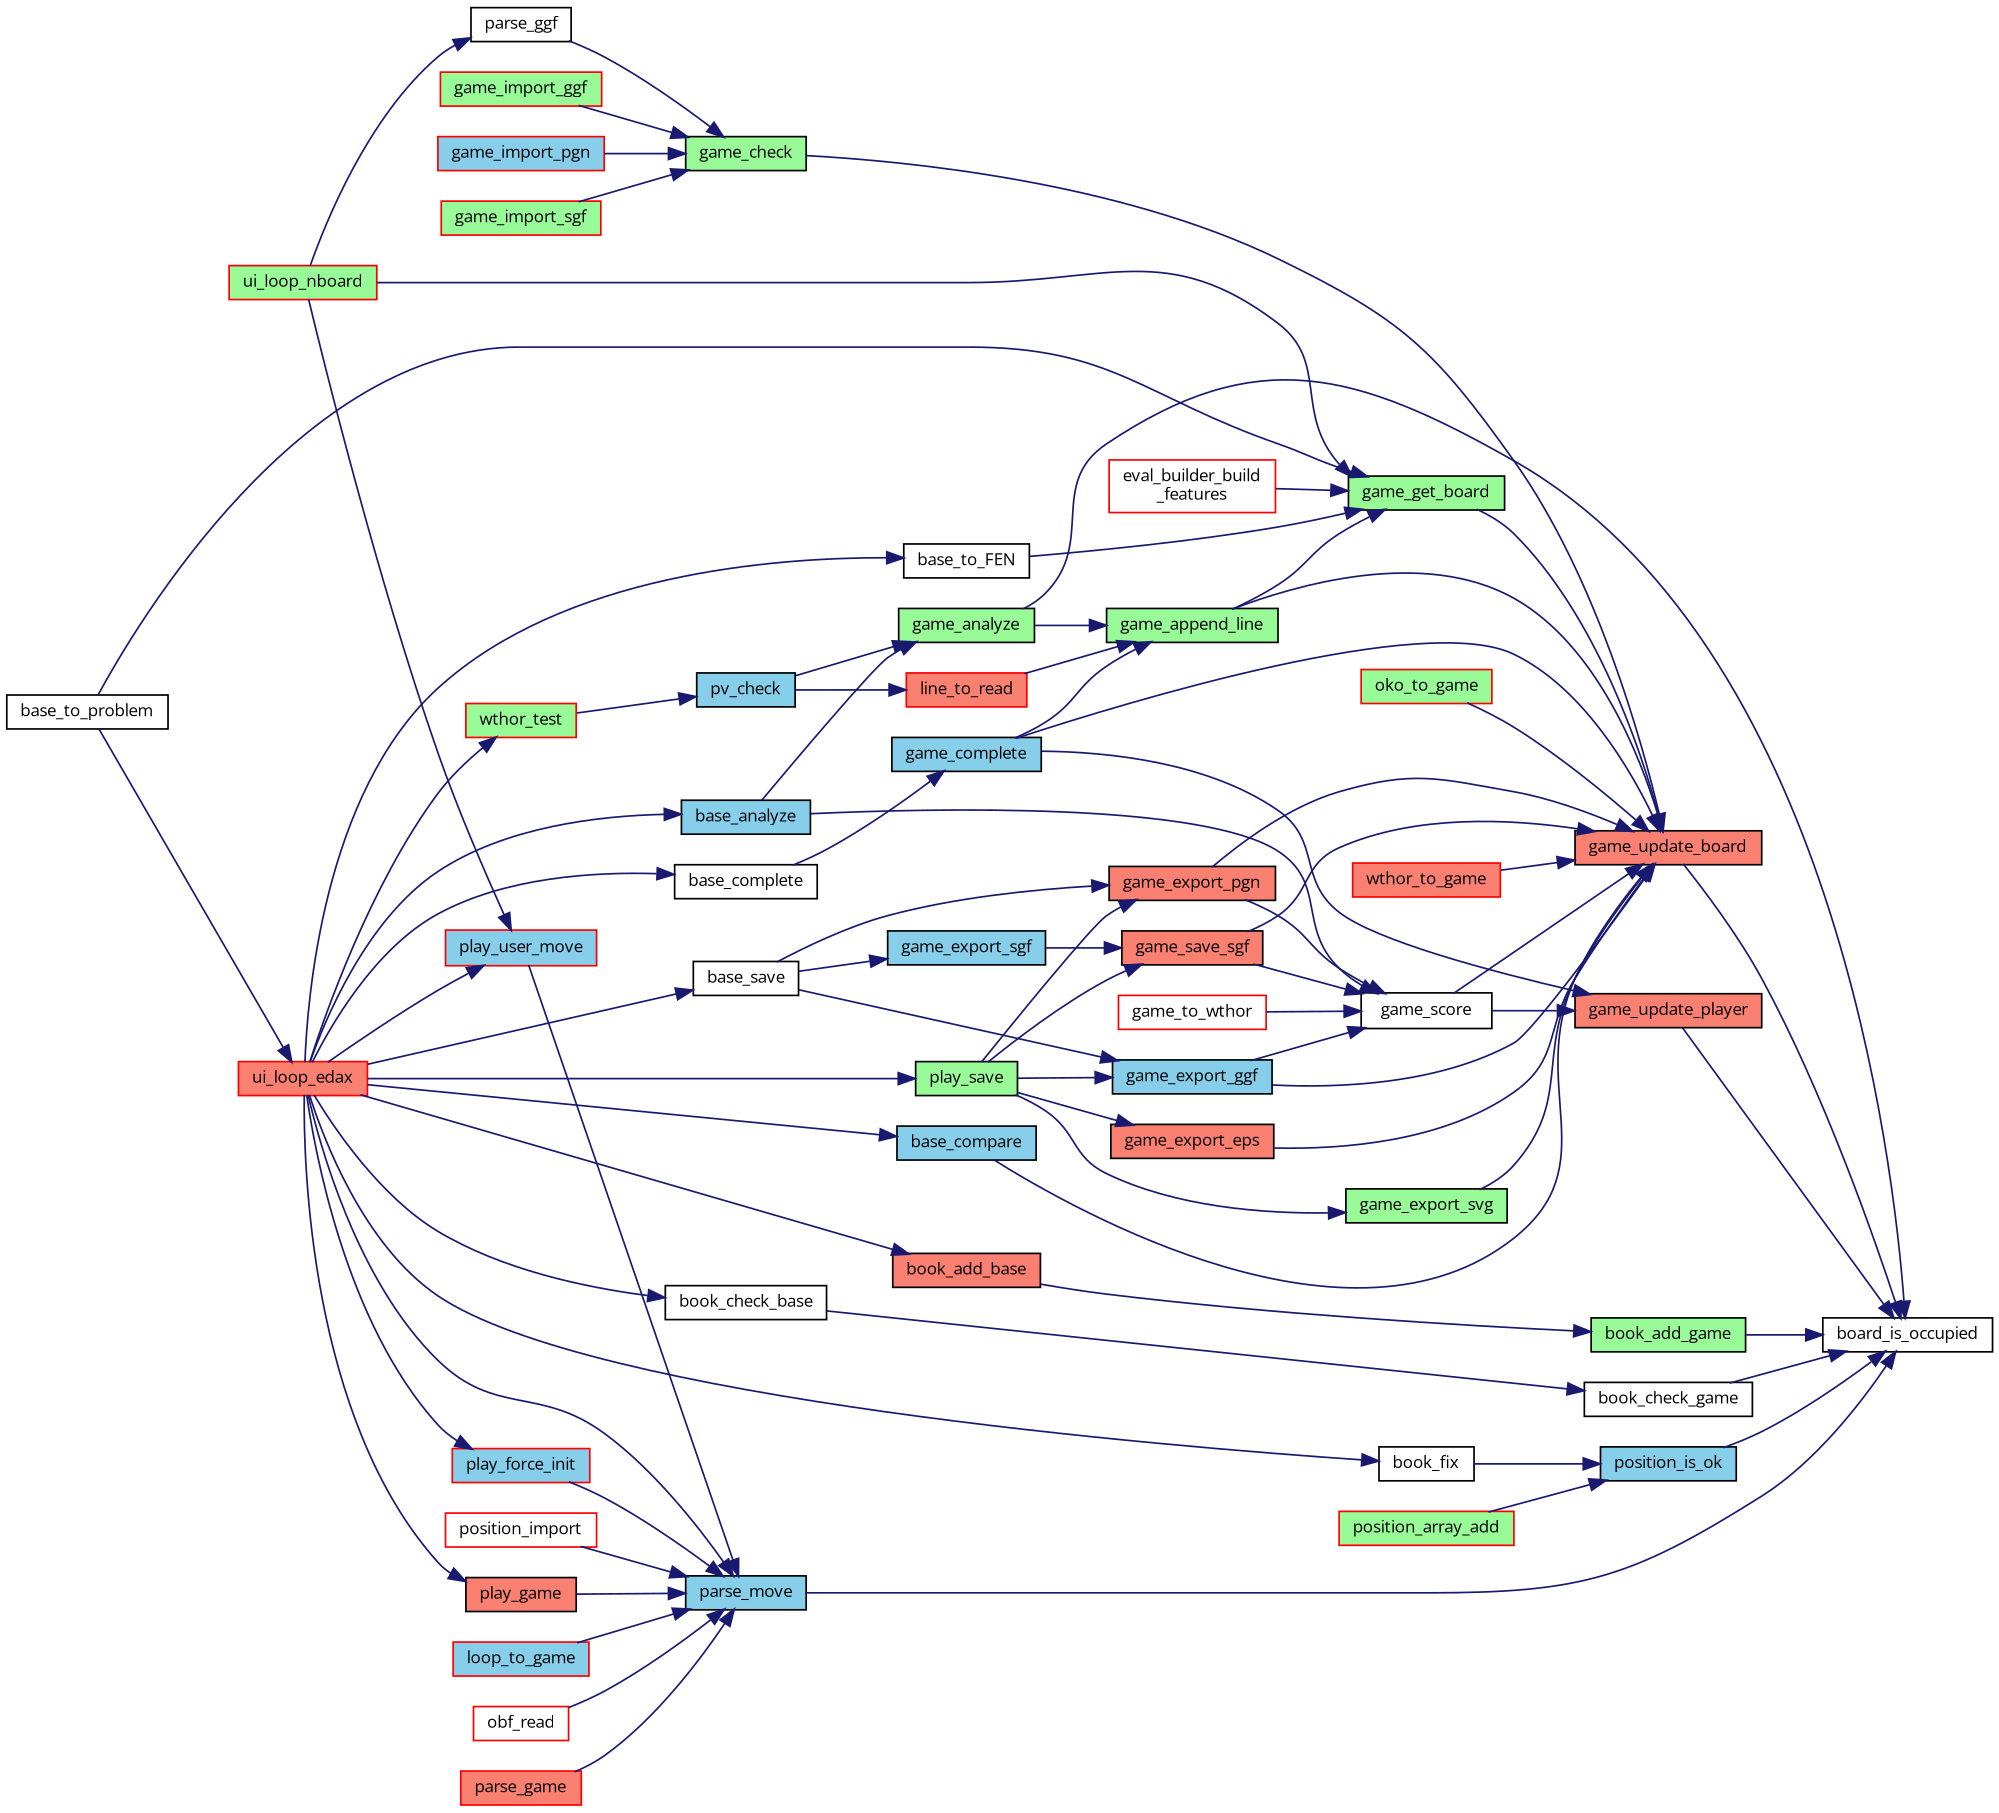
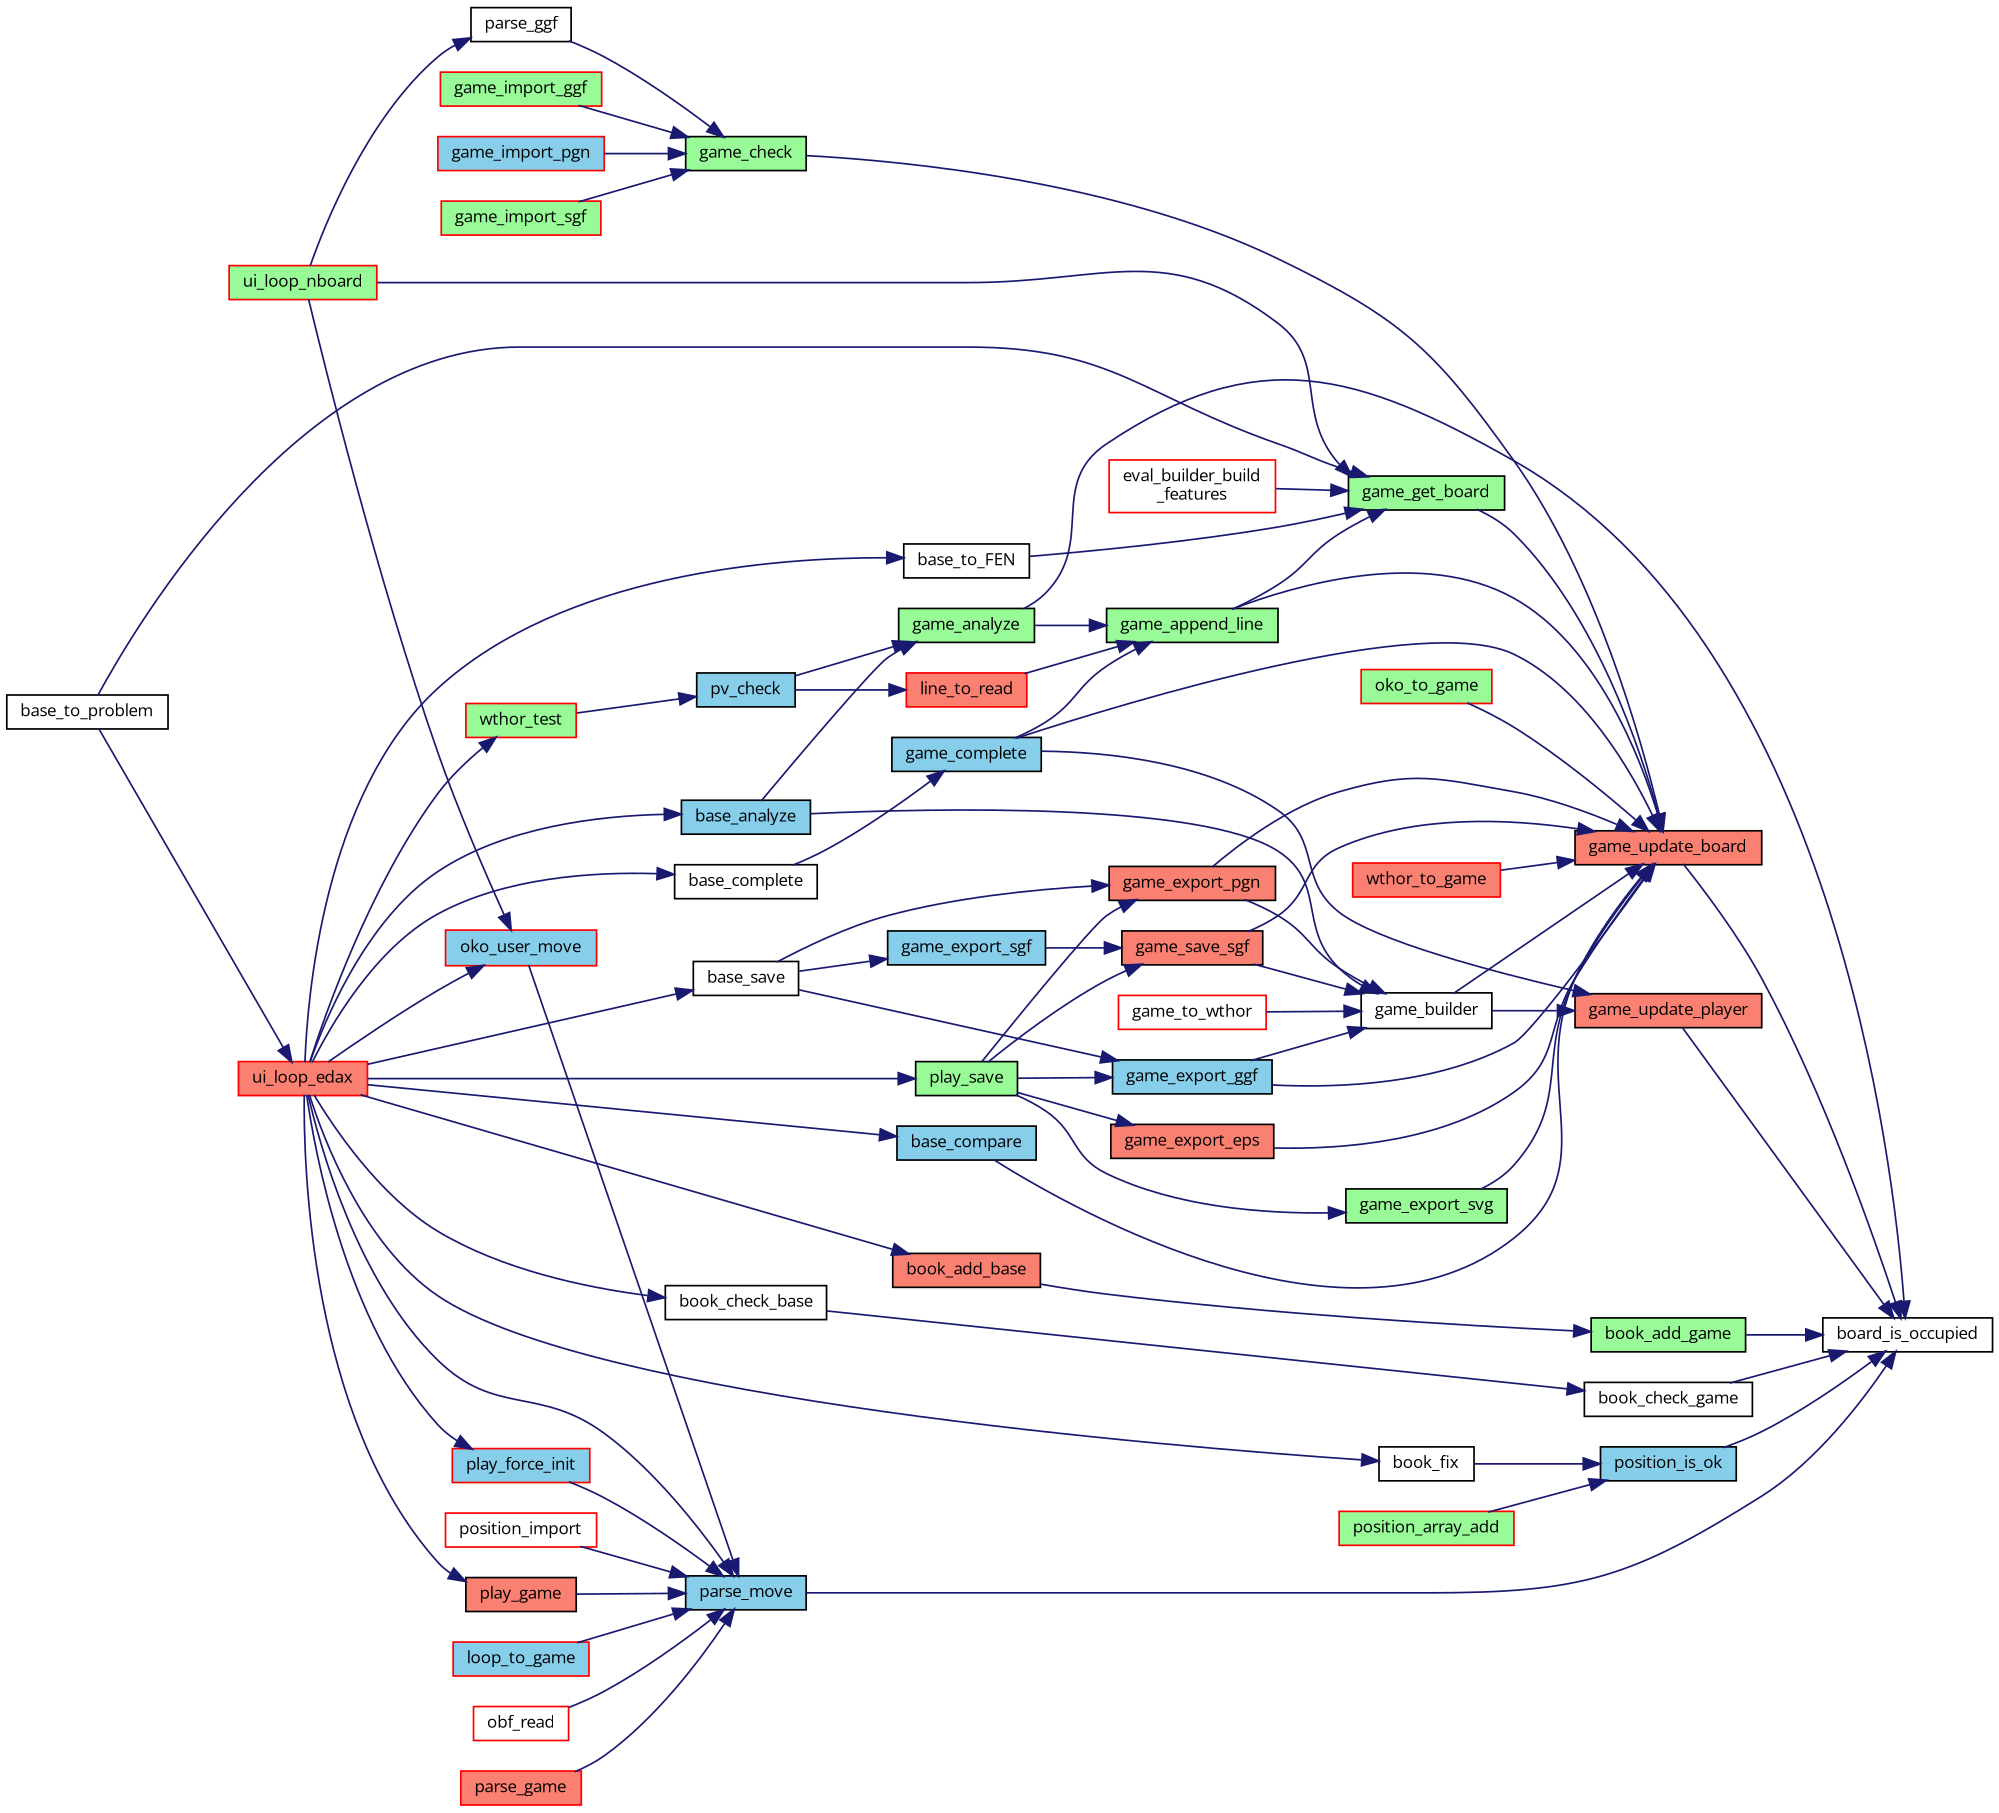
  digraph {
    fontname="Open Sans"
    rankdir=RL
    node [color=black fillcolor=white fontname="Open Sans" fontsize=10 shape=record style=filled]
    edge [color=midnightblue dir=back fontname="Open Sans" fontsize=10 labelfontname=FreeSans labelfontsize=10 style=solid]
    n1 [fontcolor=black height=0.2 label=board_is_occupied width=0.4]
    n2 [fillcolor=palegreen height=0.2 label=book_add_game width=0.4]
    n3 [height=0.2 label=book_check_game width=0.4]
    n4 [fillcolor=palegreen height=0.2 label=game_analyze width=0.4]
    n5 [fillcolor=salmon height=0.2 label=game_update_board width=0.4]
    n6 [fillcolor=salmon height=0.2 label=game_update_player width=0.4]
    n7 [fillcolor=skyblue height=0.2 label=parse_move width=0.4]
    n8 [fillcolor=skyblue height=0.2 label=position_is_ok width=0.4]
    n9 [fillcolor=salmon height=0.2 label=book_add_base width=0.4]
    n10 [height=0.2 label=book_check_base width=0.4]
    n11 [fillcolor=skyblue height=0.2 label=base_analyze width=0.4]
    n12 [fillcolor=skyblue height=0.2 label=pv_check width=0.4]
    n13 [fillcolor=skyblue height=0.2 label=base_compare width=0.4]
    n14 [fillcolor=palegreen height=0.2 label=game_append_line width=0.4]
    n15 [fillcolor=skyblue height=0.2 label=game_complete width=0.4]
    n16 [fillcolor=palegreen height=0.2 label=game_check width=0.4]
    n17 [fillcolor=salmon height=0.2 label=game_export_eps width=0.4]
    n18 [fillcolor=skyblue height=0.2 label=game_export_ggf width=0.4]
    n19 [fillcolor=salmon height=0.2 label=game_export_pgn width=0.4]
    n20 [fillcolor=palegreen height=0.2 label=game_export_svg width=0.4]
    n21 [fillcolor=palegreen height=0.2 label=game_get_board width=0.4]
    n22 [fillcolor=salmon height=0.2 label=game_save_sgf width=0.4]
-   n23 [height=0.2 label=game_score width=0.4]
+   n23 [height=0.2 label=game_builder width=0.4]
    n24 [color=red fillcolor=palegreen height=0.2 label=oko_to_game width=0.4]
    n25 [color=red fillcolor=salmon height=0.2 label=wthor_to_game width=0.4]
    n26 [color=red fillcolor=salmon height=0.2 label=ui_loop_edax width=0.4]
    n27 [color=red height=0.2 label=obf_read width=0.4]
    n28 [color=red fillcolor=salmon height=0.2 label=parse_game width=0.4]
    n29 [color=red fillcolor=skyblue height=0.2 label=play_force_init width=0.4]
    n30 [fillcolor=salmon height=0.2 label=play_game width=0.4]
-   n31 [color=red fillcolor=skyblue height=0.2 label=play_user_move width=0.4]
+   n31 [color=red fillcolor=skyblue height=0.2 label=oko_user_move width=0.4]
    n32 [color=red height=0.2 label=position_import width=0.4]
    n33 [color=red fillcolor=skyblue height=0.2 label=loop_to_game width=0.4]
    n34 [height=0.2 label=book_fix width=0.4]
    n35 [color=red fillcolor=palegreen height=0.2 label=position_array_add width=0.4]
    n36 [height=0.2 label=base_to_problem width=0.4]
    n37 [color=red fillcolor=palegreen height=0.2 label=wthor_test width=0.4]
    n38 [color=red fillcolor=salmon height=0.2 label=line_to_read width=0.4]
    n39 [height=0.2 label=base_complete width=0.4]
    n40 [color=red fillcolor=palegreen height=0.2 label=game_import_ggf width=0.4]
    n41 [color=red fillcolor=skyblue height=0.2 label=game_import_pgn width=0.4]
    n42 [color=red fillcolor=palegreen height=0.2 label=game_import_sgf width=0.4]
    n43 [height=0.2 label=parse_ggf width=0.4]
    n44 [fillcolor=palegreen height=0.2 label=play_save width=0.4]
    n45 [height=0.2 label=base_save width=0.4]
    n46 [color=red fillcolor=palegreen height=0.2 label=ui_loop_nboard width=0.4]
    n47 [height=0.2 label=base_to_FEN width=0.4]
    n48 [color=red height=0.2 label="eval_builder_build\l_features" width=0.4]
    n49 [fillcolor=skyblue height=0.2 label=game_export_sgf width=0.4]
    n50 [color=red height=0.2 label=game_to_wthor width=0.4]
    n1 -> n2
    n1 -> n3
    n1 -> n4
    n1 -> n5
    n1 -> n6
    n1 -> n7
    n1 -> n8
    n2 -> n9
    n3 -> n10
    n4 -> n11
    n4 -> n12
    n5 -> n13
    n5 -> n14
    n5 -> n15
    n5 -> n16
    n5 -> n17
    n5 -> n18
    n5 -> n19
    n5 -> n20
    n5 -> n21
    n5 -> n22
    n5 -> n23
    n5 -> n24
    n5 -> n25
    n6 -> n15
    n6 -> n23
    n7 -> n26
    n7 -> n27
    n7 -> n28
    n7 -> n29
    n7 -> n30
    n7 -> n31
    n7 -> n32
    n7 -> n33
    n8 -> n34
    n8 -> n35
    n9 -> n26
    n10 -> n26
    n11 -> n26
    n12 -> n37
    n13 -> n26
    n14 -> n4
    n14 -> n15
    n14 -> n38
    n15 -> n39
    n16 -> n40
    n16 -> n41
    n16 -> n42
    n16 -> n43
    n17 -> n44
    n18 -> n44
    n18 -> n45
    n19 -> n44
    n19 -> n45
    n20 -> n44
    n21 -> n14
    n21 -> n36
    n21 -> n46
    n21 -> n47
    n21 -> n48
    n22 -> n44
    n22 -> n49
    n23 -> n11
    n23 -> n18
    n23 -> n19
    n23 -> n22
    n23 -> n50
    n26 -> n36
    n29 -> n26
    n30 -> n26
    n31 -> n26
    n31 -> n46
    n34 -> n26
    n37 -> n26
    n38 -> n12
    n39 -> n26
    n43 -> n46
    n44 -> n26
    n45 -> n26
    n47 -> n26
    n49 -> n45
  }
